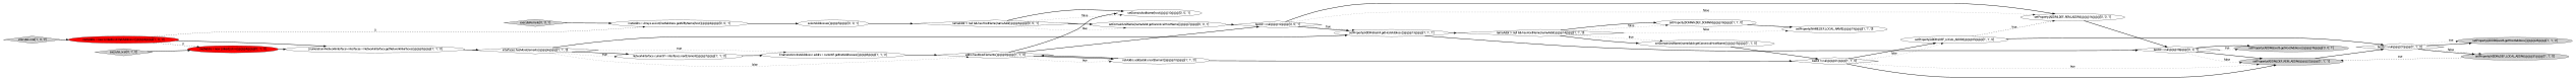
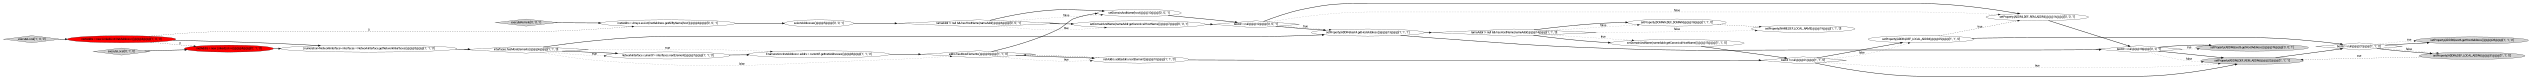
  digraph {
    fontname=Roboto
    rankdir=LR
    node [fillcolor=white fontname=Roboto shape=ellipse style=filled]
    edge [fontname=Roboto style=bold]
    n1 [label="best4 != null@@@21@@@['1', '1', '0']" shape=diamond]
    n2 [fillcolor=lightgray label="setProperty(ADDR6,DEF_REM_ADDR6)@@@22@@@['1', '1', '1']"]
    n3 [label="setProperty(ADDR4,DEF_LOCAL_ADDR4)@@@25@@@['1', '1', '0']"]
    n4 [label="best6 != null@@@27@@@['1', '1', '0']" shape=diamond]
    n5 [label="setProperty(ADDR4,DEF_REM_ADDR4)@@@16@@@['0', '0', '1']"]
    n6 [label="NetworkInterface currentif = interfaces.nextElement()@@@7@@@['1', '1', '0']"]
    n7 [label="Enumeration<InetAddress> addrs = currentif.getInetAddresses()@@@8@@@['1', '1', '0']"]
    n8 [label="addrs.hasMoreElements()@@@9@@@['1', '1', '0']" shape=diamond]
    n9 [label="setProperty(NAME,DEF_LOCAL_NAME)@@@19@@@['1', '1', '0']"]
    n10 [fillcolor=lightgray label="executeLocal['0', '1', '0']" shape=diamond]
    n11 [fillcolor=red label="inetAddrs = new LinkedList<>()@@@4@@@['0', '1', '0']"]
    n12 [label="Enumeration<NetworkInterface> interfaces = NetworkInterface.getNetworkInterfaces()@@@5@@@['1', '1', '0']"]
    n13 [fillcolor=lightgray label="setProperty(ADDR6,best6.getHostAddress())@@@28@@@['1', '1', '0']"]
    n14 [label="setDomainAndName(host)@@@10@@@['0', '0', '1']"]
    n15 [label="inetAddrs.add(addrs.nextElement())@@@10@@@['1', '1', '0']"]
    n16 [label="setDomainAndName(nameAddr.getCanonicalHostName())@@@15@@@['1', '1', '0']"]
    n17 [label="best4 != null@@@12@@@['0', '0', '1']" shape=diamond]
    n18 [label="setProperty(ADDR4,best4.getHostAddress())@@@13@@@['1', '1', '1']"]
    n19 [label="interfaces.hasMoreElements()@@@6@@@['1', '1', '0']" shape=diamond]
    n20 [label="setDomainAndName(nameAddr.getCanonicalHostName())@@@7@@@['0', '0', '1']"]
    n21 [fillcolor=lightgray label="executeLocal['1', '0', '0']" shape=diamond]
    n22 [fillcolor=red label="inetAddrs = new LinkedList<InetAddress>()@@@4@@@['1', '0', '0']"]
    n23 [label="inetAddrs = Arrays.asList(InetAddress.getAllByName(host))@@@4@@@['0', '0', '1']"]
    n24 [label="selectAddresses()@@@5@@@['0', '0', '1']"]
    n25 [label="nameAddr != null && hasHostName(nameAddr)@@@6@@@['0', '0', '1']" shape=diamond]
    n26 [fillcolor=lightgray label="setProperty(ADDR6,DEF_LOCAL_ADDR6)@@@31@@@['1', '1', '0']"]
    n27 [fillcolor=lightgray label="executeRemote['0', '0', '1']" shape=diamond]
    n28 [fillcolor=lightgray label="setProperty(ADDR6,best6.getHostAddress())@@@19@@@['0', '0', '1']"]
    n29 [label="nameAddr != null && hasHostName(nameAddr)@@@14@@@['1', '1', '0']" shape=diamond]
    n30 [label="setProperty(DOMAIN,DEF_DOMAIN)@@@18@@@['1', '1', '0']"]
    n31 [label="best6 != null@@@18@@@['0', '0', '1']" shape=diamond]
    n1 -> n2 [label=true style=dotted]
    n1 -> n2
    n1 -> n3
    n1 -> n3 [label=false style=dotted]
    n2 -> n4
    n3 -> n4
    n3 -> n5 [label=true style=dashed]
    n4 -> n13 [label=true style=dotted]
    n4 -> n13
    n4 -> n26 [label=false style=dotted]
    n4 -> n26
    n5 -> n31
    n6 -> n7
    n7 -> n8
    n8 -> n14
    n8 -> n15
    n8 -> n15 [label=true style=dotted]
    n10 -> n11
    n11 -> n12
    n12 -> n19
-   n8 -> n17
+   n14 -> n17
    n15 -> n1
-   n15 -> n8
+   n15 -> n8 [style=dashed]
    n16 -> n1
    n17 -> n5
    n17 -> n5 [label=false style=dotted]
    n17 -> n18 [label=true style=dotted]
    n17 -> n18
    n18 -> n29
    n18 -> n31
    n19 -> n6 [label=true style=dotted]
    n19 -> n6
    n19 -> n7 [label=true style=dotted]
    n19 -> n8 [label=false style=dotted]
    n19 -> n18
    n20 -> n17
    n21 -> n22
    n22 -> n11 [label=0 style=dashed]
    n22 -> n12
    n22 -> n23 [label=0 style=dashed]
    n23 -> n24
    n24 -> n25
    n25 -> n14
    n25 -> n14 [label=false style=dotted]
    n25 -> n20 [label=true style=dotted]
    n25 -> n20
    n26 -> n2 [label=true style=dashed]
    n27 -> n23
    n29 -> n9 [label=false style=dotted]
    n29 -> n16
    n29 -> n16 [label=true style=dotted]
    n29 -> n30 [label=false style=dotted]
    n29 -> n30
-   n30 -> n9
+   n30 -> n9 [style=dashed]
    n31 -> n2 [label=false style=dotted]
    n31 -> n2
    n31 -> n28
    n31 -> n28 [label=true style=dotted]
  }
